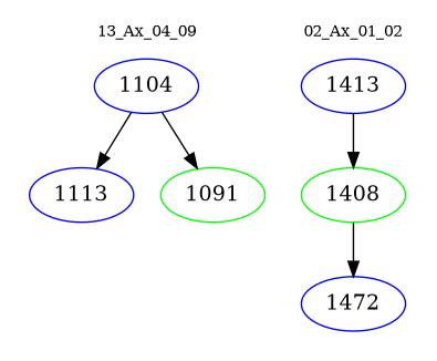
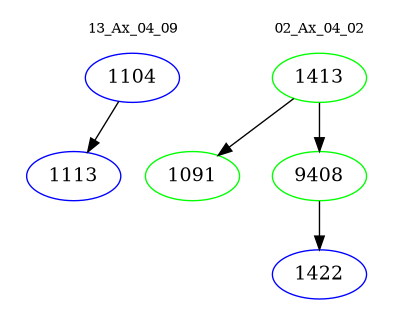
  digraph {
    node [color=blue]
    edge [color=black]
    n1 [label=1104]
    n2 [color=green label=1091]
    n3 [label=1113]
-   n4 [label=1413]
-   n5 [color=green label=1408]
-   n6 [label=1472]
+   n4 [color=green label=1413]
+   n5 [color=green label=9408]
+   n6 [label=1422]
    subgraph cluster_1 {
      color=white
      fontsize=10
      label="13_Ax_04_09"
      n1
      n2
      n3
    }
    subgraph cluster_2 {
      color=white
      fontsize=10
-     label="02_Ax_01_02"
+     label="02_Ax_04_02"
      n4
      n5
      n6
    }
-   n1 -> n2
+   n4 -> n2
    n1 -> n3
    n4 -> n5
    n5 -> n6
  }
